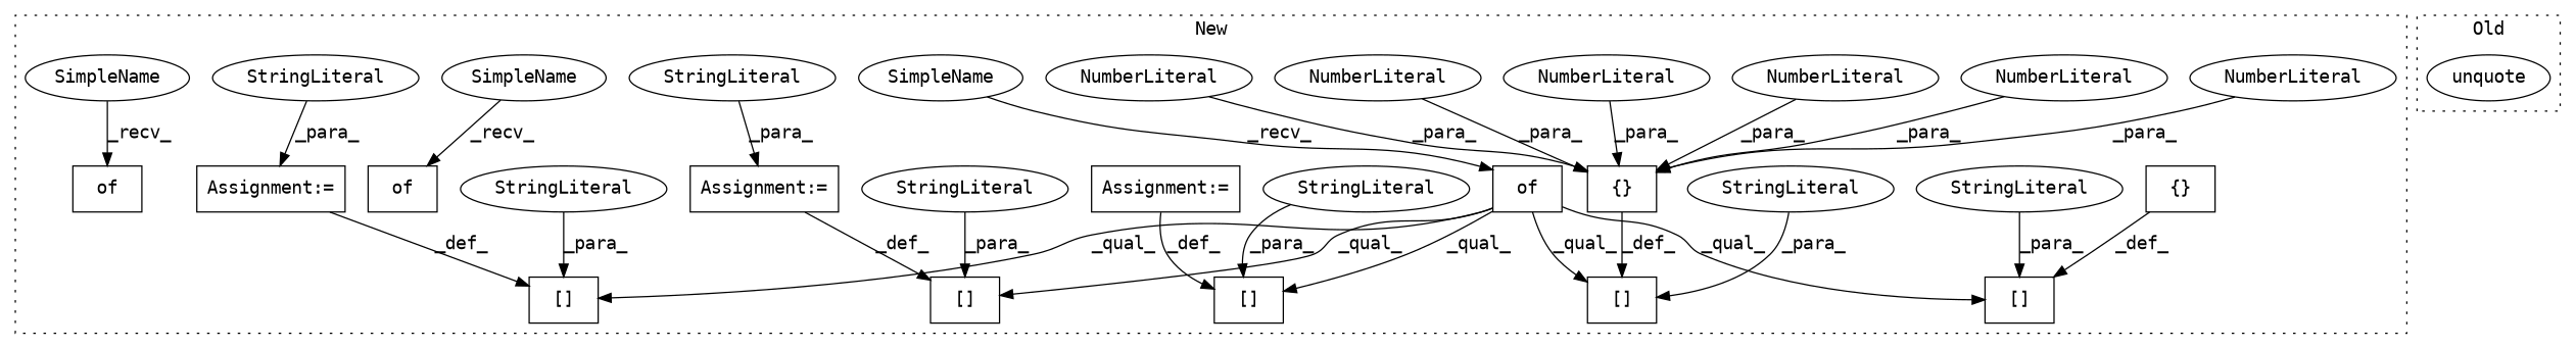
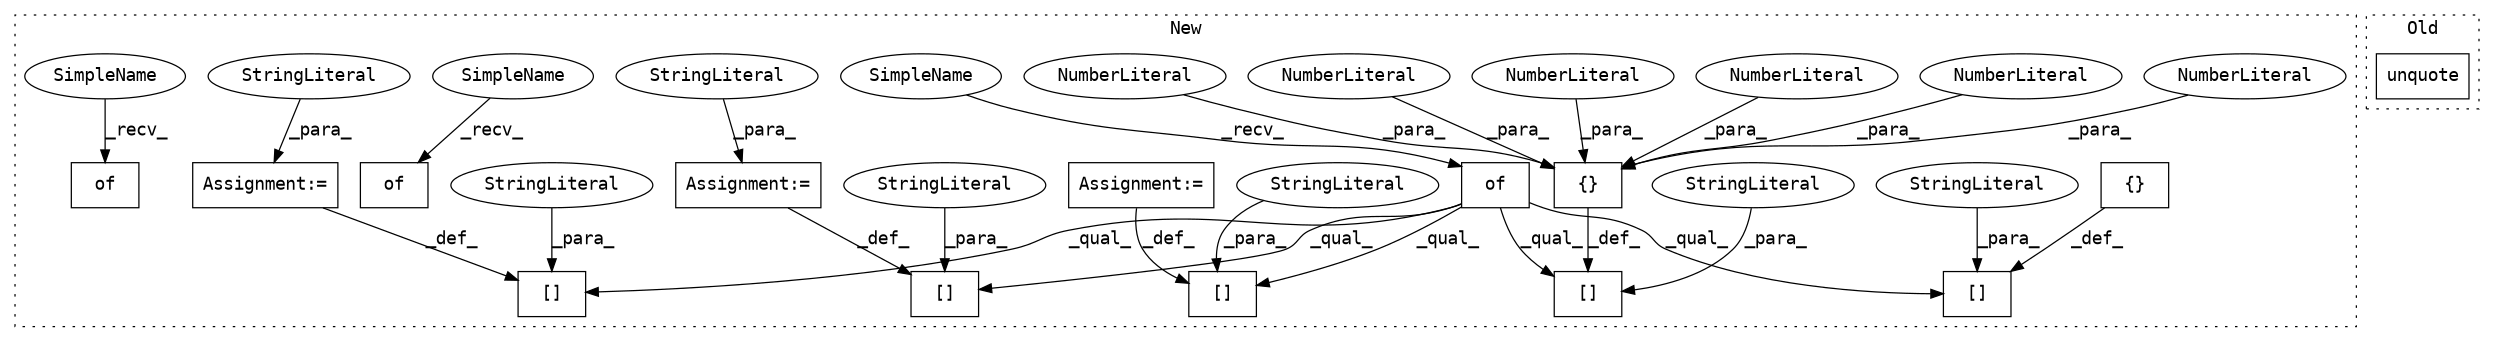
  digraph {
    fontname="DejaVu Sans Mono"
    node [a=45 l=1 shape=ellipse fontname="DejaVu Sans Mono"]
    edge [fontname="DejaVu Sans Mono"]
    n1 [a=4 l="1,1" label="{}" s="3867,3888" shape=box]
    n2 [a=2 l="4,1" label="[]" s="3836,3856" shape=box]
    n3 [a=34 label=NumberLiteral s=3874]
    n4 [a=34 label=NumberLiteral s=3872]
    n5 [a=34 label=NumberLiteral s=3876]
    n6 [a=32 l=4 label=of s=3648 shape=box]
    n7 [a=2 l="4,1" label="[]" s="3941,3958" shape=box]
    n8 [a=32 l="3,1" label=of s="4019,4175" shape=box]
    n9 [a=2 l="4,1" label="[]" s="3658,3671" shape=box]
    n10 [a=4 l="1,1" label="{}" s="3972,3992" shape=box]
    n11 [a=2 l="4,1" label="[]" s="3895,3908" shape=box]
    n12 [a=34 label=NumberLiteral s=3870]
    n13 [a=34 label=NumberLiteral s=3878]
    n14 [a=34 label=NumberLiteral s=3868]
    n15 [a=7 label="Assignment:=" s=3909 shape=box]
    n16 [a=7 label="Assignment:=" s=3672 shape=box]
    n17 [l=13 label=StringLiteral s=3945]
    n18 [l=9 label=StringLiteral s=3899]
    n19 [l=9 label=StringLiteral s=3662]
    n20 [l=16 label=StringLiteral s=3840]
    n21 [a=32 l="3,1" label=of s="3785,3829" shape=box]
    n22 [a=2 l="4,1" label="[]" s="3688,3703" shape=box]
    n23 [l=11 label=StringLiteral s=3692]
    n24 [a=7 label="Assignment:=" s=3704 shape=box]
    n25 [l=25 label=StringLiteral s=3910]
    n26 [l=9 label=StringLiteral s=3673]
    n27 [a=42 l=3 label=SimpleName s=3781]
    n28 [a=42 l=3 label=SimpleName s=3644]
    n29 [a=42 l=3 label=SimpleName s=4015]
-   n30 [a=32 l="8,1" label=unquote s="4362,4373"]
+   n30 [a=32 l="8,1" label=unquote s="4362,4373" shape=box]
    subgraph cluster_1 {
      label=New
      style=dotted
      n1
      n2
      n3
      n4
      n5
      n6
      n7
      n8
      n9
      n10
      n11
      n12
      n13
      n14
      n15
      n16
      n17
      n18
      n19
      n20
      n21
      n22
      n23
      n24
      n25
      n26
      n27
      n28
      n29
    }
    subgraph cluster_2 {
      label=Old
      style=dotted
      n30
    }
    n1 -> n2 [label=_def_]
    n3 -> n1 [label=_para_]
    n4 -> n1 [label=_para_]
    n5 -> n1 [label=_para_]
    n6 -> n2 [label=_qual_]
    n6 -> n7 [label=_qual_]
    n6 -> n9 [label=_qual_]
    n6 -> n11 [label=_qual_]
    n6 -> n22 [label=_qual_]
    n10 -> n7 [label=_def_]
    n12 -> n1 [label=_para_]
    n13 -> n1 [label=_para_]
    n14 -> n1 [label=_para_]
    n15 -> n11 [label=_def_]
    n16 -> n9 [label=_def_]
    n17 -> n7 [label=_para_]
    n18 -> n11 [label=_para_]
    n19 -> n9 [label=_para_]
    n20 -> n2 [label=_para_]
    n23 -> n22 [label=_para_]
    n24 -> n22 [label=_def_]
    n25 -> n15 [label=_para_]
    n26 -> n16 [label=_para_]
    n27 -> n21 [label=_recv_]
    n28 -> n6 [label=_recv_]
    n29 -> n8 [label=_recv_]
  }
